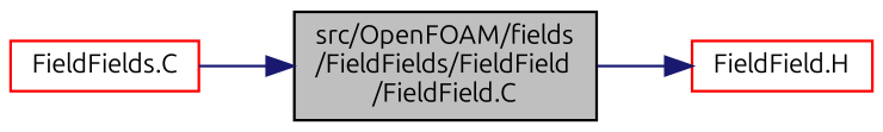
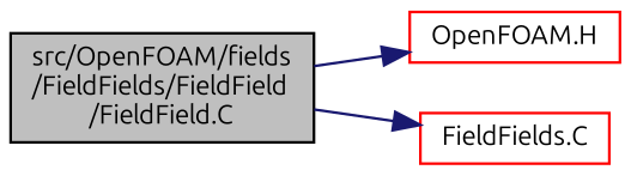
  digraph {
    fontname=Ubuntu
    rankdir=LR
    node [color=red fontname=Ubuntu fontsize=10 shape=record]
    edge [color=midnightblue fontname=Ubuntu fontsize=10 labelfontname=Helvetica labelfontsize=10 style=solid]
    n1 [color=black fillcolor=grey75 fontcolor=black height=0.2 label="src/OpenFOAM/fields\l/FieldFields/FieldField\l/FieldField.C" style=filled width=0.4]
-   n2 [height=0.2 label="FieldField.H" width=0.4]
+   n2 [height=0.2 label="OpenFOAM.H" width=0.4]
    n3 [height=0.2 label="FieldFields.C" width=0.4]
    n1 -> n2
-   n3 -> n1
+   n1 -> n3
  }
